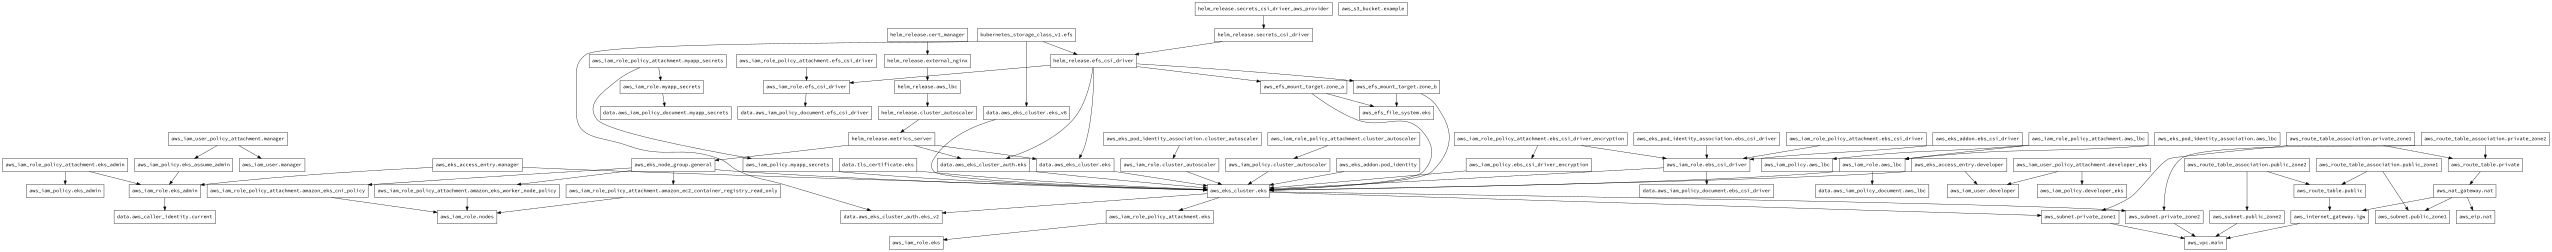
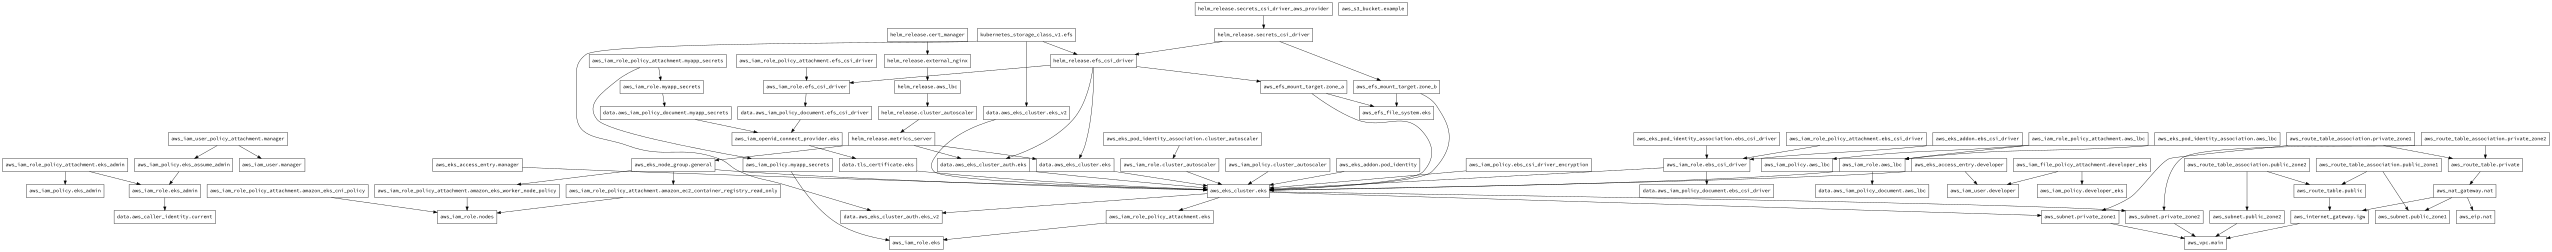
  digraph {
    fontname="Source Code Pro"
    rankdir=TB
    node [fontname="Source Code Pro" shape=rect]
    edge [fontname="Source Code Pro"]
    n1 [label="data.aws_caller_identity.current"]
    n2 [label="data.aws_eks_cluster.eks"]
    n3 [label="aws_eks_cluster.eks"]
    n4 [label="data.aws_eks_cluster_auth.eks_v2"]
    n5 [label="aws_iam_role_policy_attachment.eks"]
    n6 [label="aws_subnet.private_zone1"]
    n7 [label="aws_subnet.private_zone2"]
-   n8 [label="data.aws_eks_cluster.eks_v6"]
+   n8 [label="data.aws_eks_cluster.eks_v2"]
    n9 [label="data.aws_eks_cluster_auth.eks"]
    n10 [label="data.aws_iam_policy_document.aws_lbc"]
    n11 [label="data.aws_iam_policy_document.ebs_csi_driver"]
    n12 [label="data.aws_iam_policy_document.efs_csi_driver"]
+   n13 [label="aws_iam_openid_connect_provider.eks"]
    n14 [label="data.tls_certificate.eks"]
    n15 [label="data.aws_iam_policy_document.myapp_secrets"]
    n16 [label="aws_efs_file_system.eks"]
    n17 [label="aws_efs_mount_target.zone_a"]
    n18 [label="aws_efs_mount_target.zone_b"]
    n19 [label="aws_eip.nat"]
    n20 [label="aws_eks_access_entry.developer"]
    n21 [label="aws_iam_user.developer"]
    n22 [label="aws_eks_access_entry.manager"]
    n23 [label="aws_iam_role.eks_admin"]
    n24 [label="aws_eks_addon.ebs_csi_driver"]
    n25 [label="aws_iam_role.ebs_csi_driver"]
    n26 [label="aws_eks_addon.pod_identity"]
    n27 [label="aws_iam_role.eks"]
    n28 [label="aws_vpc.main"]
    n29 [label="aws_eks_node_group.general"]
    n30 [label="aws_iam_role_policy_attachment.amazon_ec2_container_registry_read_only"]
    n31 [label="aws_iam_role_policy_attachment.amazon_eks_cni_policy"]
    n32 [label="aws_iam_role_policy_attachment.amazon_eks_worker_node_policy"]
    n33 [label="aws_iam_role.nodes"]
    n34 [label="aws_eks_pod_identity_association.aws_lbc"]
    n35 [label="aws_iam_role.aws_lbc"]
    n36 [label="aws_eks_pod_identity_association.cluster_autoscaler"]
    n37 [label="aws_iam_role.cluster_autoscaler"]
    n38 [label="aws_eks_pod_identity_association.ebs_csi_driver"]
    n39 [label="aws_iam_policy.aws_lbc"]
    n40 [label="aws_iam_policy.cluster_autoscaler"]
    n41 [label="aws_iam_policy.developer_eks"]
    n42 [label="aws_iam_policy.ebs_csi_driver_encryption"]
    n43 [label="aws_iam_policy.eks_admin"]
    n44 [label="aws_iam_policy.eks_assume_admin"]
    n45 [label="aws_iam_policy.myapp_secrets"]
    n46 [label="aws_iam_role.efs_csi_driver"]
    n47 [label="aws_iam_role.myapp_secrets"]
    n48 [label="aws_iam_role_policy_attachment.aws_lbc"]
-   n49 [label="aws_iam_role_policy_attachment.cluster_autoscaler"]
    n50 [label="aws_iam_role_policy_attachment.ebs_csi_driver"]
-   n51 [label="aws_iam_role_policy_attachment.ebs_csi_driver_encryption"]
    n52 [label="aws_iam_role_policy_attachment.efs_csi_driver"]
    n53 [label="aws_iam_role_policy_attachment.eks_admin"]
    n54 [label="aws_iam_role_policy_attachment.myapp_secrets"]
    n55 [label="aws_iam_user.manager"]
-   n56 [label="aws_iam_user_policy_attachment.developer_eks"]
+   n56 [label="aws_iam_file_policy_attachment.developer_eks"]
    n57 [label="aws_iam_user_policy_attachment.manager"]
    n58 [label="aws_internet_gateway.igw"]
    n59 [label="aws_nat_gateway.nat"]
    n60 [label="aws_subnet.public_zone1"]
    n61 [label="aws_route_table.private"]
    n62 [label="aws_route_table.public"]
    n63 [label="aws_route_table_association.private_zone1"]
    n64 [label="aws_route_table_association.private_zone2"]
    n65 [label="aws_route_table_association.public_zone1"]
    n66 [label="aws_route_table_association.public_zone2"]
    n67 [label="aws_subnet.public_zone2"]
    n68 [label="aws_s3_bucket.example"]
    n69 [label="helm_release.aws_lbc"]
    n70 [label="helm_release.cluster_autoscaler"]
    n71 [label="helm_release.metrics_server"]
    n72 [label="helm_release.cert_manager"]
    n73 [label="helm_release.external_nginx"]
    n74 [label="helm_release.efs_csi_driver"]
    n75 [label="helm_release.secrets_csi_driver"]
    n76 [label="helm_release.secrets_csi_driver_aws_provider"]
    n77 [label="kubernetes_storage_class_v1.efs"]
    n2 -> n3
    n3 -> n4
    n3 -> n5
    n3 -> n6
    n3 -> n7
    n5 -> n27
    n6 -> n28
    n7 -> n28
    n8 -> n3
    n9 -> n3
+   n12 -> n13
+   n13 -> n14
    n14 -> n3
+   n15 -> n13
    n17 -> n3
    n17 -> n16
    n18 -> n3
    n18 -> n16
    n20 -> n3
    n20 -> n21
    n22 -> n3
-   n22 -> n23
    n23 -> n1
    n24 -> n25
    n25 -> n3
    n25 -> n11
    n26 -> n3
    n29 -> n3
    n29 -> n30
-   n29 -> n31
    n29 -> n32
    n30 -> n33
    n31 -> n33
    n32 -> n33
    n34 -> n35
    n35 -> n3
    n35 -> n10
    n36 -> n37
    n37 -> n3
    n38 -> n25
    n40 -> n3
    n42 -> n3
    n44 -> n23
-   n45 -> n3
+   n45 -> n27
    n46 -> n12
    n47 -> n15
    n48 -> n35
    n48 -> n39
-   n49 -> n40
    n50 -> n25
-   n51 -> n25
-   n51 -> n42
    n52 -> n46
    n53 -> n23
    n53 -> n43
    n54 -> n45
    n54 -> n47
    n56 -> n21
    n56 -> n41
    n57 -> n44
    n57 -> n55
    n58 -> n28
    n59 -> n19
    n59 -> n58
    n59 -> n60
    n61 -> n59
    n62 -> n58
    n63 -> n6
    n63 -> n61
    n64 -> n7
    n64 -> n61
    n65 -> n60
    n65 -> n62
    n66 -> n62
    n66 -> n67
    n67 -> n28
    n69 -> n70
    n70 -> n71
    n71 -> n2
    n71 -> n9
    n71 -> n29
    n72 -> n73
    n73 -> n69
    n74 -> n2
    n74 -> n9
    n74 -> n17
-   n74 -> n18
+   n75 -> n18
    n74 -> n46
    n75 -> n74
    n76 -> n75
    n77 -> n4
    n77 -> n8
    n77 -> n74
  }
